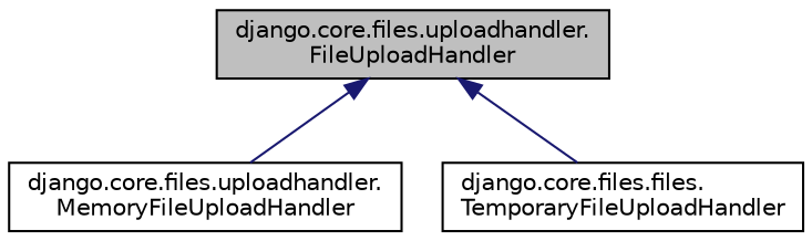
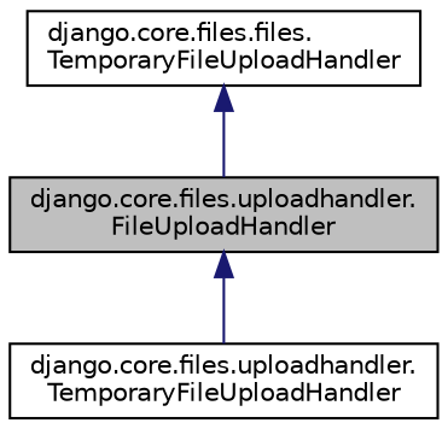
  digraph {
    rankdir=TB
    node [color=black fillcolor=white fontname=Helvetica fontsize=10 shape=record style=filled]
    edge [color=midnightblue dir=back fontname=Helvetica fontsize=10 labelfontname=Helvetica labelfontsize=10 style=solid]
    n1 [fillcolor=grey75 fontcolor=black height=0.2 label="django.core.files.uploadhandler.\lFileUploadHandler" width=0.4]
-   n2 [height=0.2 label="django.core.files.uploadhandler.\lMemoryFileUploadHandler" width=0.4]
+   n2 [height=0.2 label="django.core.files.uploadhandler.\lTemporaryFileUploadHandler" width=0.4]
    n3 [height=0.2 label="django.core.files.files.\lTemporaryFileUploadHandler" width=0.4]
    n1 -> n2
-   n1 -> n3
+   n3 -> n1
  }
